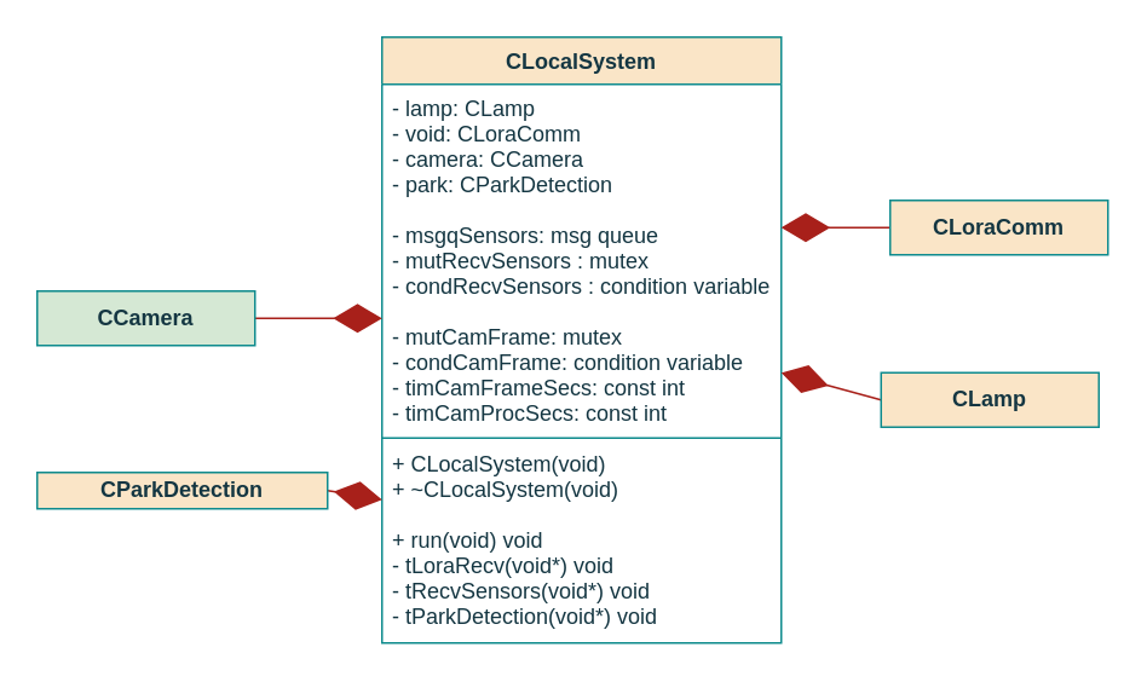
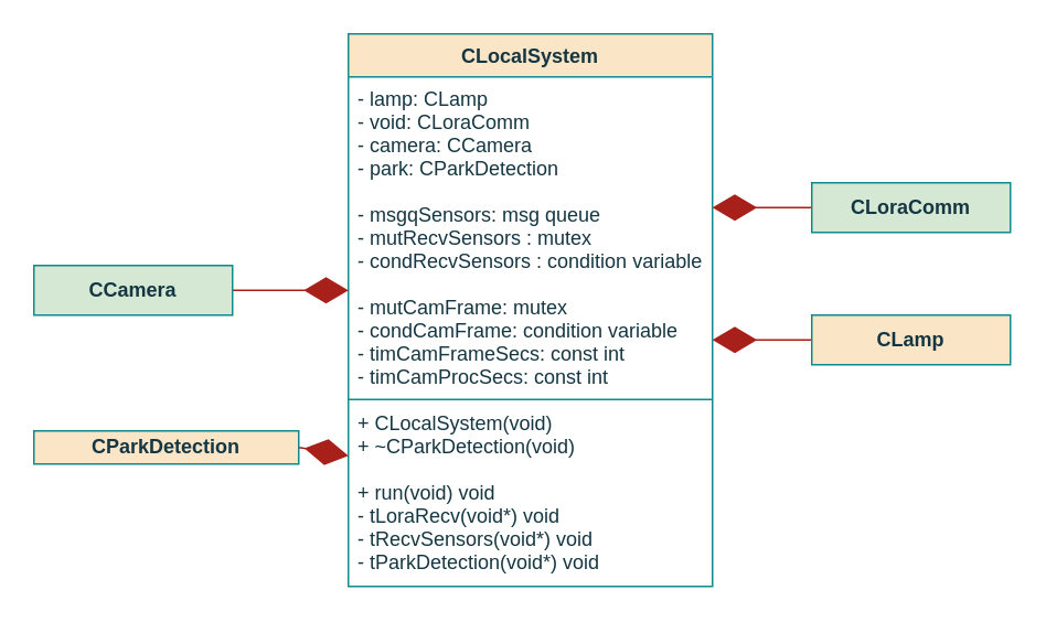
  <mxCell id="0" />
  <mxCell id="1" parent="0" />
  <mxCell id="2" value="CLocalSystem" style="swimlane;fontStyle=1;align=center;verticalAlign=top;childLayout=stackLayout;horizontal=1;startSize=26;horizontalStack=0;resizeParent=1;resizeParentMax=0;resizeLast=0;collapsible=1;marginBottom=0;fillColor=#FAE5C7;strokeColor=#0F8B8D;fontColor=#143642;" parent="1" vertex="1"><mxGeometry x="210" y="20" width="220" height="334" as="geometry"><mxRectangle x="-80" y="480" width="80" height="26" as="alternateBounds" /></mxGeometry></mxCell>
  <mxCell id="3" value="- lamp: CLamp&#10;- void: CLoraComm&#10;- camera: CCamera&#10;- park: CParkDetection&#10;&#10;- msgqSensors: msg queue&#10;- mutRecvSensors : mutex&#10;- condRecvSensors : condition variable&#10;&#10;- mutCamFrame: mutex&#10;- condCamFrame: condition variable&#10;- timCamFrameSecs: const int&#10;- timCamProcSecs: const int&#10;&#10;&#10;&#10;&#10;" style="text;strokeColor=none;fillColor=none;align=left;verticalAlign=top;spacingLeft=4;spacingRight=4;overflow=hidden;rotatable=0;points=[[0,0.5],[1,0.5]];portConstraint=eastwest;fontColor=#143642;" parent="2" vertex="1"><mxGeometry y="26" width="220" height="194" as="geometry" /></mxCell>
  <mxCell id="4" value="" style="line;strokeWidth=1;fillColor=none;align=left;verticalAlign=middle;spacingTop=-1;spacingLeft=3;spacingRight=3;rotatable=0;labelPosition=right;points=[];portConstraint=eastwest;labelBackgroundColor=#DAD2D8;strokeColor=#0F8B8D;fontColor=#143642;" parent="2" vertex="1"><mxGeometry y="220" width="220" height="2" as="geometry" /></mxCell>
- <mxCell id="5" value="+ CLocalSystem(void)&#10;+ ~CLocalSystem(void)&#10;&#10;+ run(void) void&#10;- tLoraRecv(void*) void&#10;- tRecvSensors(void*) void&#10;- tParkDetection(void*) void&#10;" style="text;strokeColor=none;fillColor=none;align=left;verticalAlign=top;spacingLeft=4;spacingRight=4;overflow=hidden;rotatable=0;points=[[0,0.5],[1,0.5]];portConstraint=eastwest;fontColor=#143642;" parent="2" vertex="1"><mxGeometry y="222" width="220" height="112" as="geometry" /></mxCell>
+ <mxCell id="5" value="+ CLocalSystem(void)&#10;+ ~CParkDetection(void)&#10;&#10;+ run(void) void&#10;- tLoraRecv(void*) void&#10;- tRecvSensors(void*) void&#10;- tParkDetection(void*) void&#10;" style="text;strokeColor=none;fillColor=none;align=left;verticalAlign=top;spacingLeft=4;spacingRight=4;overflow=hidden;rotatable=0;points=[[0,0.5],[1,0.5]];portConstraint=eastwest;fontColor=#143642;" parent="2" vertex="1"><mxGeometry y="222" width="220" height="112" as="geometry" /></mxCell>
  <mxCell id="6" value="" style="endArrow=diamondThin;endFill=1;endSize=24;html=1;rounded=0;sketch=0;fontColor=#143642;strokeColor=#A8201A;fillColor=#FAE5C7;exitX=1;exitY=0.5;exitDx=0;exitDy=0;" parent="1" source="12" edge="1"><mxGeometry width="160" relative="1" as="geometry"><mxPoint x="190" y="240" as="sourcePoint" /><mxPoint x="210" y="275" as="targetPoint" /></mxGeometry></mxCell>
  <mxCell id="7" value="" style="endArrow=diamondThin;endFill=1;endSize=24;html=1;rounded=0;sketch=0;fontColor=#143642;strokeColor=#A8201A;fillColor=#FAE5C7;exitX=0;exitY=0.5;exitDx=0;exitDy=0;" parent="1" edge="1"><mxGeometry width="160" relative="1" as="geometry"><mxPoint x="490" y="125" as="sourcePoint" /><mxPoint x="430" y="125" as="targetPoint" /></mxGeometry></mxCell>
  <mxCell id="8" value="" style="endArrow=diamondThin;endFill=1;endSize=24;html=1;rounded=0;sketch=0;fontColor=#143642;strokeColor=#A8201A;fillColor=#FAE5C7;exitX=0;exitY=0.5;exitDx=0;exitDy=0;" parent="1" source="10" edge="1"><mxGeometry width="160" relative="1" as="geometry"><mxPoint x="430" y="158" as="sourcePoint" /><mxPoint x="430" y="205" as="targetPoint" /></mxGeometry></mxCell>
  <mxCell id="9" value="" style="endArrow=diamondThin;endFill=1;endSize=24;html=1;rounded=0;sketch=0;fontColor=#143642;strokeColor=#A8201A;fillColor=#FAE5C7;exitX=1;exitY=0.5;exitDx=0;exitDy=0;" parent="1" source="11" edge="1"><mxGeometry width="160" relative="1" as="geometry"><mxPoint x="180" y="143" as="sourcePoint" /><mxPoint x="210" y="175" as="targetPoint" /></mxGeometry></mxCell>
- <mxCell id="10" value="CLamp" style="rounded=0;whiteSpace=wrap;html=1;sketch=0;fontColor=#143642;strokeColor=#0F8B8D;fillColor=#FAE5C7;fontStyle=1" parent="1" vertex="1"><mxGeometry x="485" y="205" width="120" height="30" as="geometry" /></mxCell>
+ <mxCell id="10" value="CLamp" style="rounded=0;whiteSpace=wrap;html=1;sketch=0;fontColor=#143642;strokeColor=#0F8B8D;fillColor=#FAE5C7;fontStyle=1" parent="1" vertex="1"><mxGeometry x="490" y="190" width="120" height="30" as="geometry" /></mxCell>
  <mxCell id="11" value="&lt;div&gt;CCamera&lt;/div&gt;" style="rounded=0;whiteSpace=wrap;html=1;sketch=0;fontColor=#143642;strokeColor=#0F8B8D;fillColor=#d5e8d4;fontStyle=1;" parent="1" vertex="1"><mxGeometry x="20" y="160" width="120" height="30" as="geometry" /></mxCell>
  <mxCell id="12" value="CParkDetection" style="rounded=0;whiteSpace=wrap;html=1;sketch=0;fontColor=#143642;strokeColor=#0F8B8D;fillColor=#FAE5C7;fontStyle=1" parent="1" vertex="1"><mxGeometry x="20" y="260" width="160" height="20" as="geometry" /></mxCell>
- <mxCell id="13" value="CLoraComm" style="rounded=0;whiteSpace=wrap;html=1;sketch=0;fontColor=#143642;strokeColor=#0F8B8D;fillColor=#FAE5C7;fontStyle=1" parent="1" vertex="1"><mxGeometry x="490" y="110" width="120" height="30" as="geometry" /></mxCell>
+ <mxCell id="13" value="CLoraComm" style="rounded=0;whiteSpace=wrap;html=1;sketch=0;fontColor=#143642;strokeColor=#0F8B8D;fillColor=#d5e8d4;fontStyle=1;" parent="1" vertex="1"><mxGeometry x="490" y="110" width="120" height="30" as="geometry" /></mxCell>
